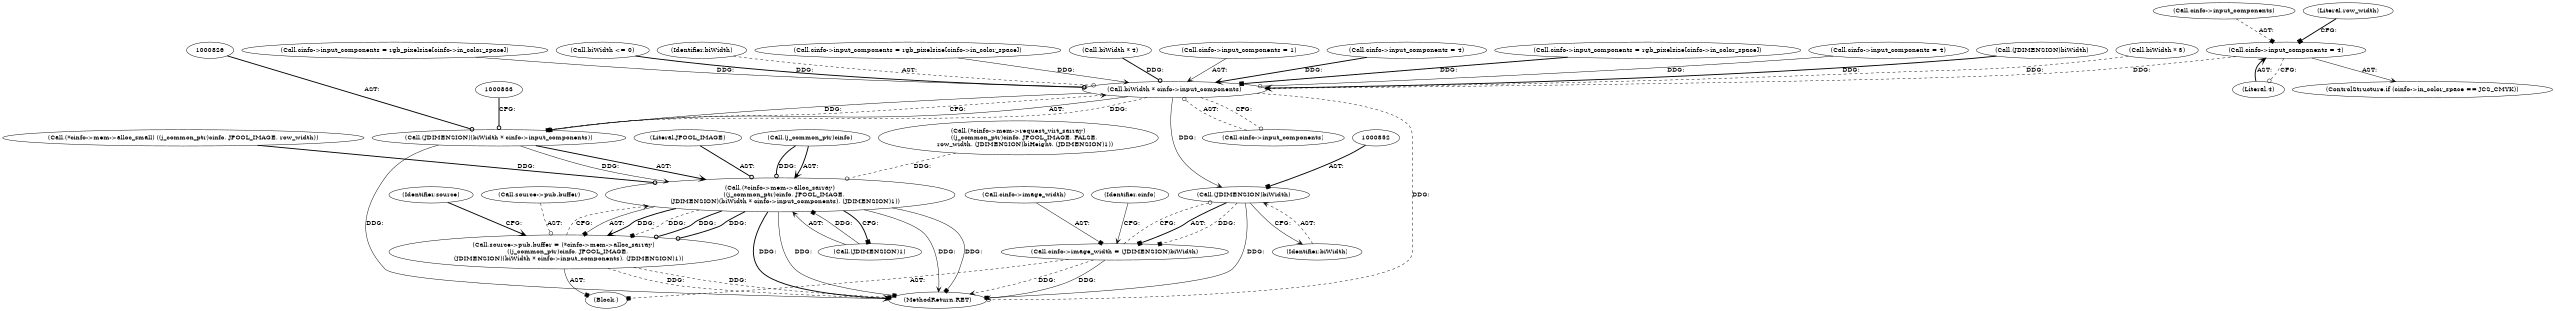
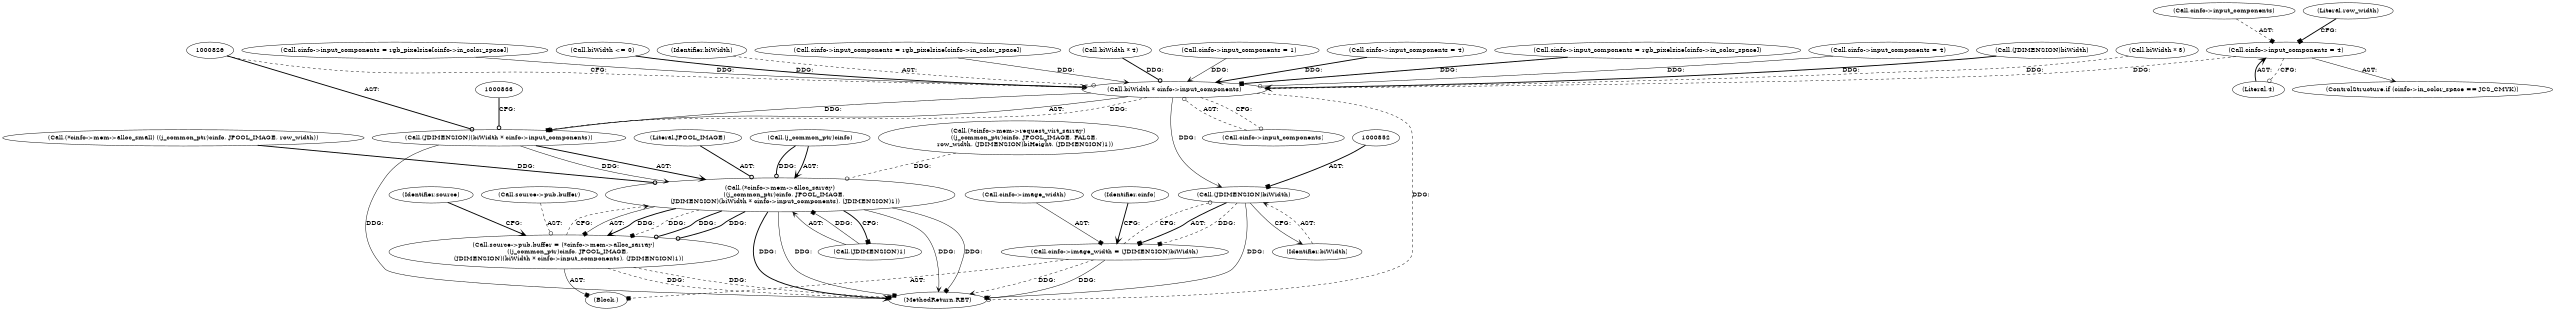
  digraph {
    edge [arrowhead=vee style=bold]
    n1 [label="(Call,cinfo->input_components = 4)"]
    n2 [label="(Call,biWidth * cinfo->input_components)"]
    n3 [label="(Literal,4)"]
    n4 [label="(ControlStructure,if (cinfo->in_color_space == JCS_CMYK))"]
    n5 [label="(Call,(JDIMENSION)(biWidth * cinfo->input_components))"]
    n6 [label="(Call,(JDIMENSION)biWidth)"]
    n7 [label="(Call,cinfo->input_components)"]
    n8 [label="(MethodReturn,RET)"]
    n9 [label="(Call,(*cinfo->mem->alloc_sarray)\n    ((j_common_ptr)cinfo, JPOOL_IMAGE,\n     (JDIMENSION)(biWidth * cinfo->input_components), (JDIMENSION)1))"]
    n10 [label="(Call,cinfo->image_width = (JDIMENSION)biWidth)"]
    n11 [label="(Identifier,biWidth)"]
    n12 [label="(Call,source->pub.buffer = (*cinfo->mem->alloc_sarray)\n    ((j_common_ptr)cinfo, JPOOL_IMAGE,\n     (JDIMENSION)(biWidth * cinfo->input_components), (JDIMENSION)1))"]
    n13 [label="(Call,(JDIMENSION)1)"]
    n14 [label="(Block,)"]
    n15 [label="(Identifier,biWidth)"]
    n16 [label="(Identifier,cinfo)"]
    n17 [label="(Call,cinfo->input_components = rgb_pixelsize[cinfo->in_color_space])"]
    n18 [label="(Call,(*cinfo->mem->request_virt_sarray)\n      ((j_common_ptr)cinfo, JPOOL_IMAGE, FALSE,\n       row_width, (JDIMENSION)biHeight, (JDIMENSION)1))"]
    n19 [label="(Call,cinfo->image_width)"]
    n20 [label="(Call,biWidth * 4)"]
    n21 [label="(Call,cinfo->input_components = 1)"]
    n22 [label="(Call,(*cinfo->mem->alloc_small) ((j_common_ptr)cinfo, JPOOL_IMAGE, row_width))"]
    n23 [label="(Call,cinfo->input_components)"]
    n24 [label="(Call,cinfo->input_components = 4)"]
    n25 [label="(Identifier,source)"]
    n26 [label="(Call,cinfo->input_components = rgb_pixelsize[cinfo->in_color_space])"]
    n27 [label="(Call,(j_common_ptr)cinfo)"]
    n28 [label="(Call,cinfo->input_components = 4)"]
    n29 [label="(Literal,JPOOL_IMAGE)"]
    n30 [label="(Call,source->pub.buffer)"]
    n31 [label="(Call,(JDIMENSION)biWidth)"]
    n32 [label="(Call,biWidth * 3)"]
    n33 [label="(Literal,row_width)"]
    n34 [label="(Call,cinfo->input_components = rgb_pixelsize[cinfo->in_color_space])"]
    n35 [label="(Call,biWidth <= 0)"]
    1000826
    1000833
    1000852
    n1 -> n2 [label="DDG: " style=dashed]
    n1 -> n3 [arrowhead=odot label="CFG: " style=dashed]
    n1 -> n4 [label="AST: " style=solid]
    n2 -> n5 [arrowhead=box label="AST: " style=solid]
    n2 -> n5 [label="DDG: " style=dashed]
    n2 -> n5 [arrowhead=box label="DDG: " style=solid]
    n2 -> n6 [label="DDG: " style=solid]
    n2 -> n7 [arrowhead=odot label="CFG: " style=dashed]
    n2 -> n8 [arrowhead=odot label="DDG: " style=dashed]
    n3 -> n1 [label="AST: "]
-   n5 -> n2 [label="CFG: " style=dashed]
+   1000826 -> n2 [label="CFG: " style=dashed]
    n5 -> n8 [arrowhead=odot label="DDG: " style=solid]
    n5 -> n9 [label="AST: "]
    n5 -> n9 [label="DDG: " style=solid]
    n6 -> n8 [arrowhead=box label="DDG: " style=solid]
    n6 -> n10 [arrowhead=box label="AST: "]
    n6 -> n10 [arrowhead=box label="DDG: " style=dashed]
    n6 -> n11 [label="CFG: " style=solid]
    n7 -> n2 [arrowhead=odot label="AST: " style=dashed]
    n9 -> n8 [arrowhead=box label="DDG: " style=solid]
    n9 -> n8 [label="DDG: "]
    n9 -> n8 [label="DDG: " style=solid]
    n9 -> n8 [arrowhead=box label="DDG: " style=solid]
    n9 -> n12 [arrowhead=box label="AST: " style=solid]
    n9 -> n12 [label="DDG: "]
    n9 -> n12 [arrowhead=box label="DDG: " style=dashed]
    n9 -> n12 [arrowhead=odot label="DDG: "]
    n9 -> n12 [arrowhead=odot label="DDG: "]
    n9 -> n13 [arrowhead=box label="CFG: "]
    n10 -> n6 [arrowhead=odot label="CFG: " style=dashed]
    n10 -> n8 [label="DDG: " style=solid]
    n10 -> n8 [label="DDG: " style=dashed]
    n10 -> n14 [arrowhead=box label="AST: " style=dashed]
    n11 -> n6 [label="AST: " style=dashed]
    n12 -> n8 [arrowhead=box label="DDG: " style=dashed]
    n12 -> n8 [label="DDG: " style=dashed]
    n12 -> n9 [label="CFG: " style=dashed]
    n12 -> n14 [arrowhead=box label="AST: " style=solid]
    n13 -> n9 [label="AST: " style=solid]
    n13 -> n9 [arrowhead=box label="DDG: " style=solid]
    n15 -> n2 [arrowhead=odot label="AST: " style=dashed]
-   n16 -> n10 [label="CFG: " style=solid]
+   n16 -> n10 [label="CFG: "]
    n17 -> n2 [label="DDG: " style=solid]
    n18 -> n9 [arrowhead=odot label="DDG: " style=dashed]
    n19 -> n10 [arrowhead=box label="AST: " style=solid]
    n20 -> n2 [arrowhead=odot label="DDG: "]
-   n21 -> n2 [label="AST: " style=solid]
+   n21 -> n2 [label="DDG: " style=solid]
    n22 -> n9 [arrowhead=odot label="DDG: "]
    n23 -> n1 [arrowhead=box label="AST: " style=dashed]
    n24 -> n2 [label="DDG: "]
    n25 -> n12 [label="CFG: "]
    n26 -> n2 [arrowhead=box label="DDG: "]
    n27 -> n9 [label="AST: "]
    n27 -> n9 [arrowhead=odot label="DDG: "]
    n28 -> n2 [arrowhead=odot label="DDG: " style=solid]
    n29 -> n9 [arrowhead=odot label="AST: "]
    n30 -> n12 [arrowhead=odot label="AST: " style=dashed]
    n31 -> n2 [label="DDG: "]
    n32 -> n2 [arrowhead=odot label="DDG: " style=dashed]
    n33 -> n1 [arrowhead=box label="CFG: "]
    n34 -> n2 [arrowhead=odot label="DDG: " style=solid]
    n35 -> n2 [arrowhead=odot label="DDG: "]
    1000826 -> n5 [arrowhead=odot label="AST: "]
    1000833 -> n5 [arrowhead=odot label="CFG: "]
    1000852 -> n6 [arrowhead=box label="AST: "]
  }
